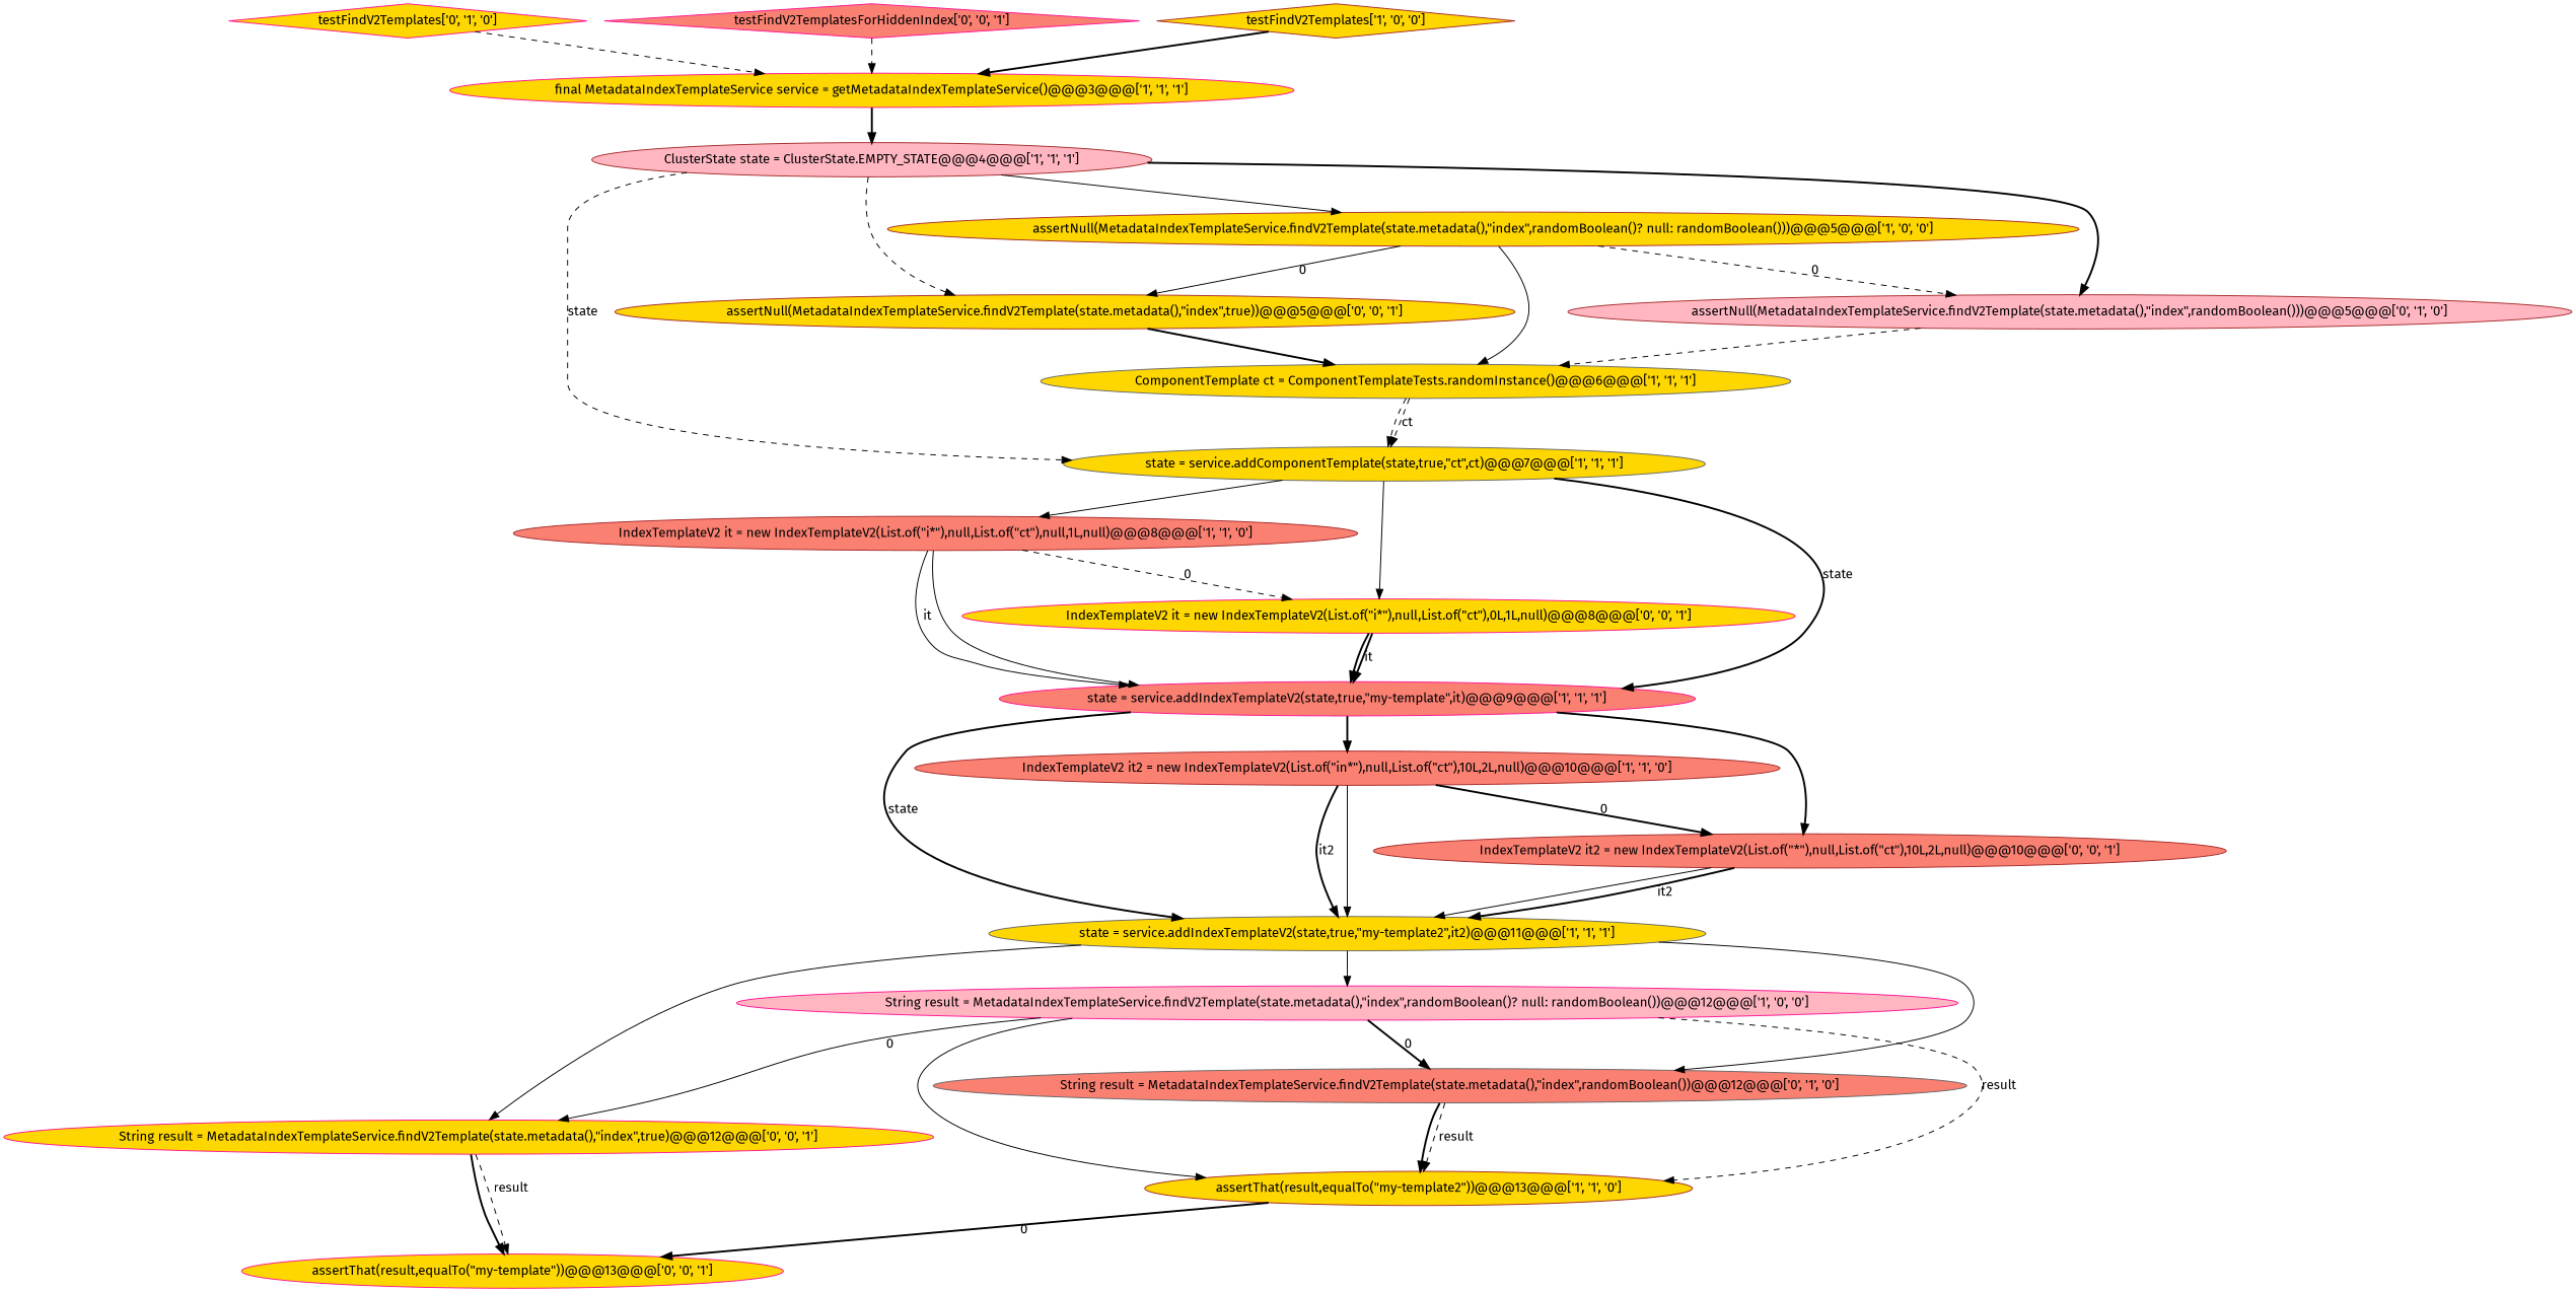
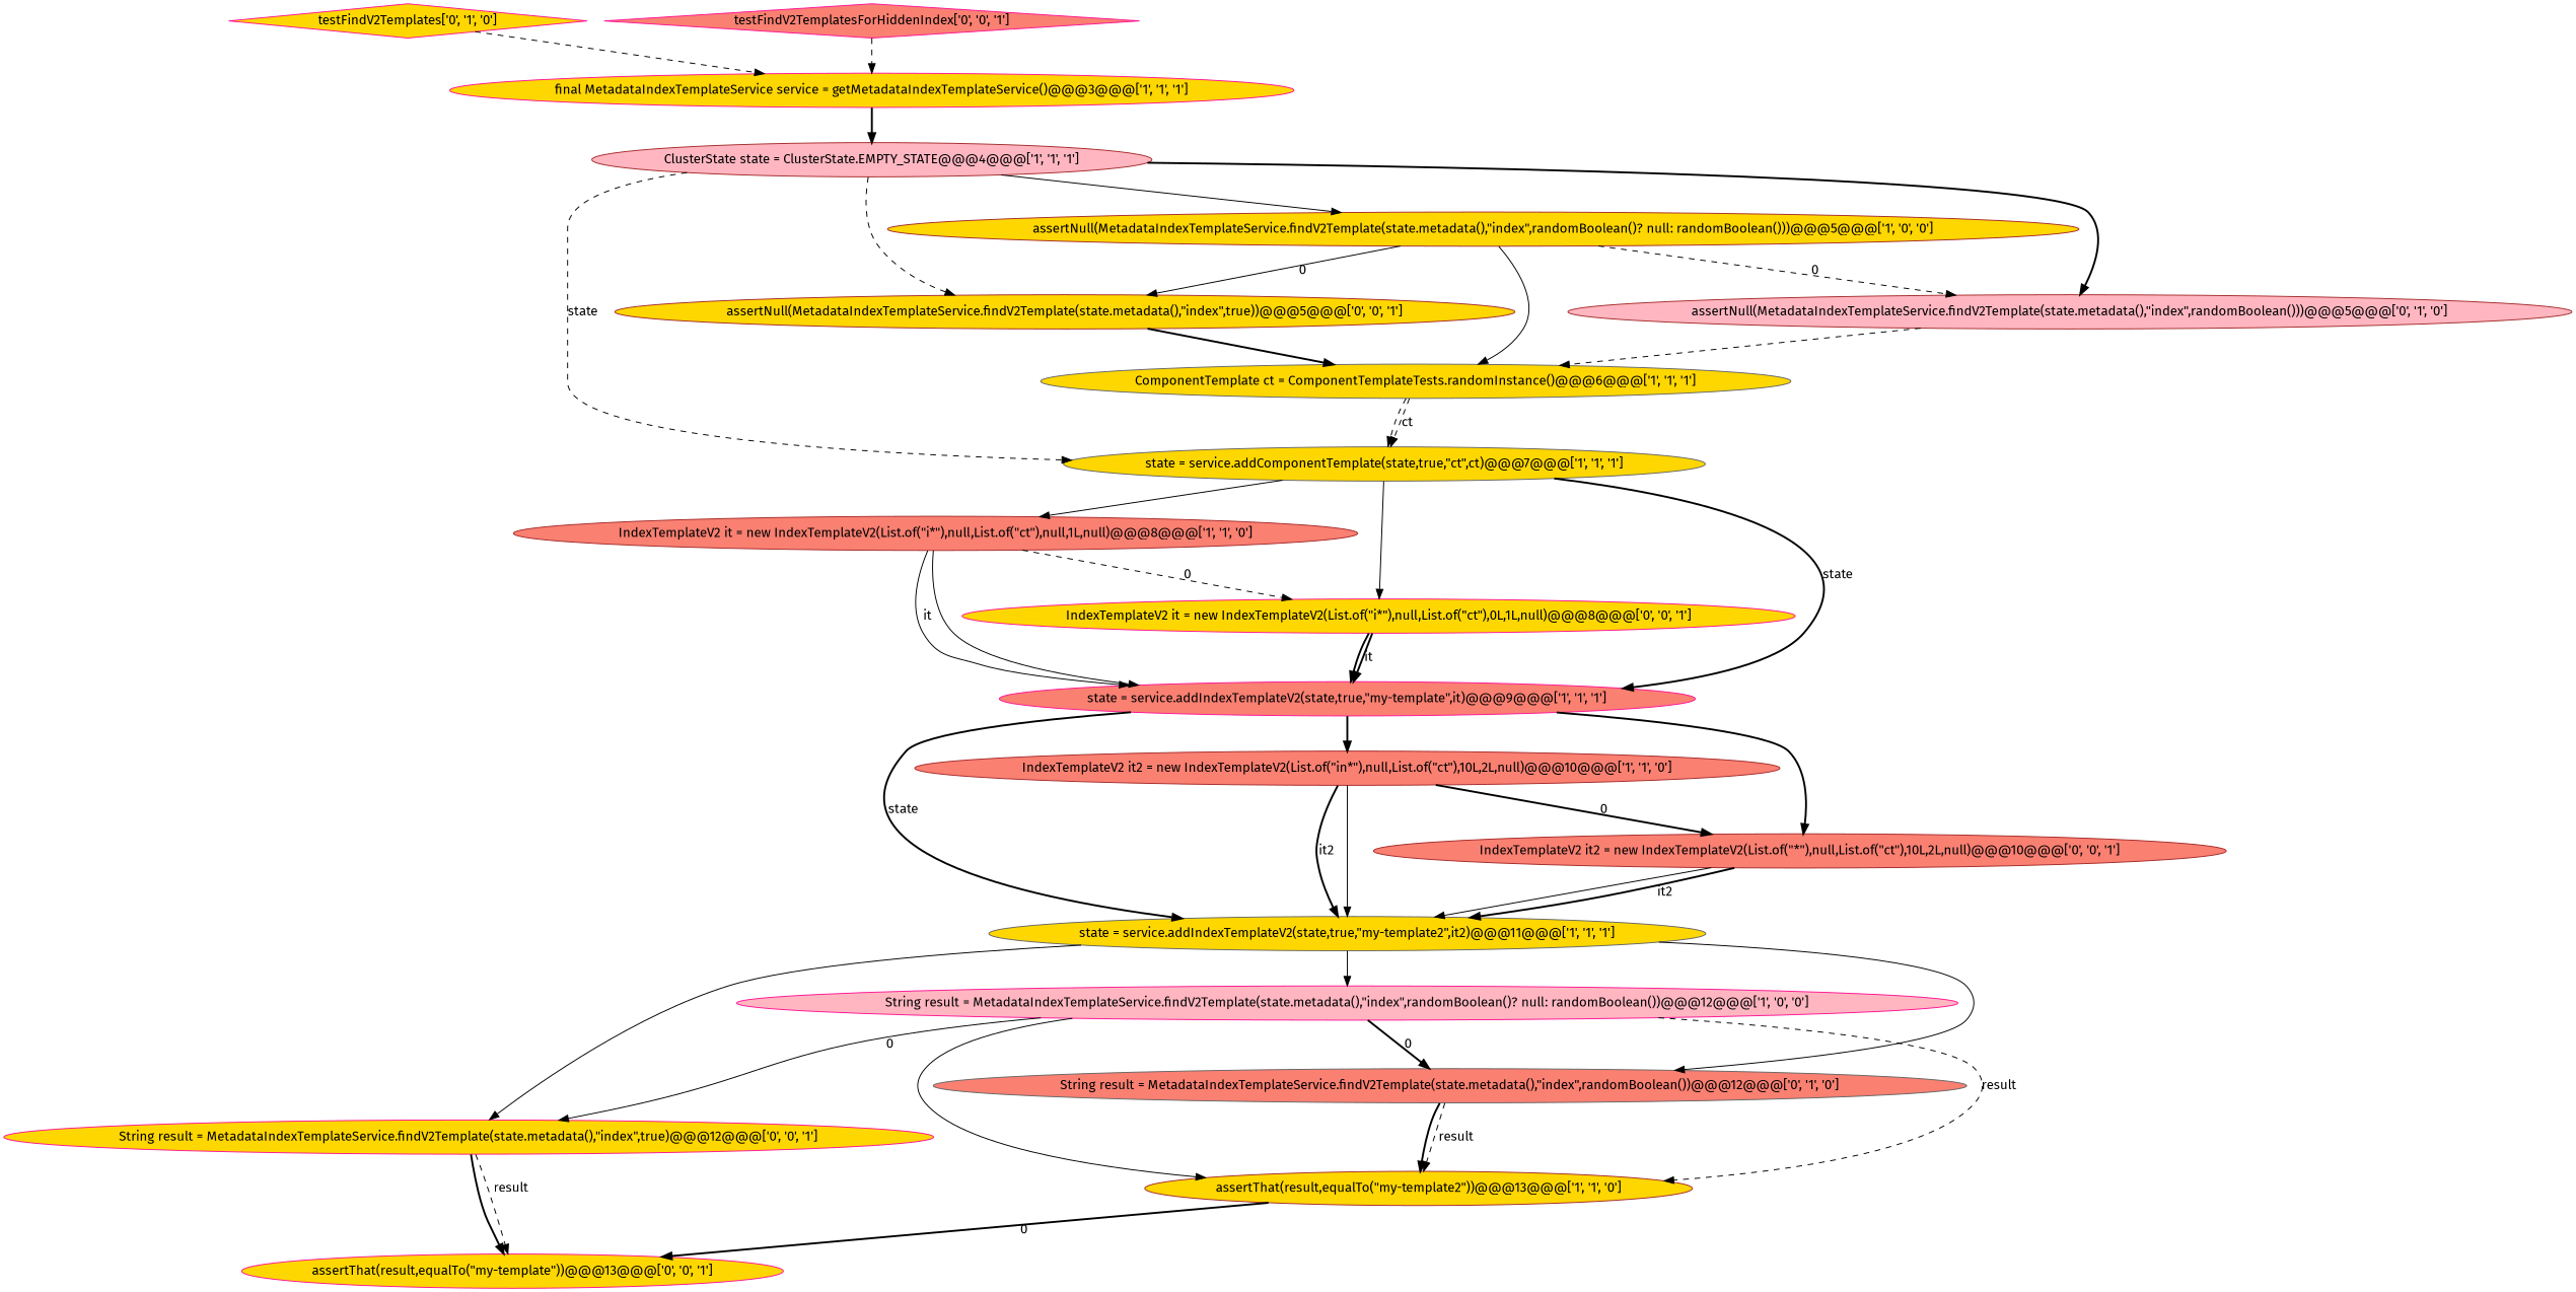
  digraph {
    fontname="Fira Sans"
    node [fillcolor=gold shape=ellipse style=filled color=brown fontname="Fira Sans"]
    edge [style=bold fontname="Fira Sans"]
    n1 [fillcolor=salmon label="IndexTemplateV2 it = new IndexTemplateV2(List.of(\"i*\"),null,List.of(\"ct\"),null,1L,null)@@@8@@@['1', '1', '0']"]
    n2 [label="IndexTemplateV2 it = new IndexTemplateV2(List.of(\"i*\"),null,List.of(\"ct\"),0L,1L,null)@@@8@@@['0', '0', '1']" color=deeppink]
    n3 [fillcolor=salmon label="state = service.addIndexTemplateV2(state,true,\"my-template\",it)@@@9@@@['1', '1', '1']" color=deeppink]
    n4 [label="final MetadataIndexTemplateService service = getMetadataIndexTemplateService()@@@3@@@['1', '1', '1']" color=deeppink]
    n5 [fillcolor=lightpink label="ClusterState state = ClusterState.EMPTY_STATE@@@4@@@['1', '1', '1']"]
    n6 [label="testFindV2Templates['0', '1', '0']" shape=diamond color=deeppink]
    n7 [fillcolor=lightpink label="assertNull(MetadataIndexTemplateService.findV2Template(state.metadata(),\"index\",randomBoolean()))@@@5@@@['0', '1', '0']"]
    n8 [label="ComponentTemplate ct = ComponentTemplateTests.randomInstance()@@@6@@@['1', '1', '1']" color=gray40]
    n9 [fillcolor=salmon label="testFindV2TemplatesForHiddenIndex['0', '0', '1']" shape=diamond color=deeppink]
    n10 [label="assertNull(MetadataIndexTemplateService.findV2Template(state.metadata(),\"index\",true))@@@5@@@['0', '0', '1']"]
    n11 [label="state = service.addComponentTemplate(state,true,\"ct\",ct)@@@7@@@['1', '1', '1']" color=gray40]
    n12 [label="assertNull(MetadataIndexTemplateService.findV2Template(state.metadata(),\"index\",randomBoolean()? null: randomBoolean()))@@@5@@@['1', '0', '0']"]
    n13 [fillcolor=salmon label="IndexTemplateV2 it2 = new IndexTemplateV2(List.of(\"*\"),null,List.of(\"ct\"),10L,2L,null)@@@10@@@['0', '0', '1']"]
    n14 [label="state = service.addIndexTemplateV2(state,true,\"my-template2\",it2)@@@11@@@['1', '1', '1']" color=gray40]
    n15 [fillcolor=salmon label="IndexTemplateV2 it2 = new IndexTemplateV2(List.of(\"in*\"),null,List.of(\"ct\"),10L,2L,null)@@@10@@@['1', '1', '0']"]
-   n16 [label="testFindV2Templates['1', '0', '0']" shape=diamond]
    n17 [label="String result = MetadataIndexTemplateService.findV2Template(state.metadata(),\"index\",true)@@@12@@@['0', '0', '1']" color=deeppink]
    n18 [label="assertThat(result,equalTo(\"my-template\"))@@@13@@@['0', '0', '1']" color=deeppink]
    n19 [fillcolor=lightpink label="String result = MetadataIndexTemplateService.findV2Template(state.metadata(),\"index\",randomBoolean()? null: randomBoolean())@@@12@@@['1', '0', '0']" color=deeppink]
    n20 [fillcolor=salmon label="String result = MetadataIndexTemplateService.findV2Template(state.metadata(),\"index\",randomBoolean())@@@12@@@['0', '1', '0']" color=gray40]
    n21 [label="assertThat(result,equalTo(\"my-template2\"))@@@13@@@['1', '1', '0']"]
    n1 -> n2 [label=0 style=dashed]
    n1 -> n3 [style=solid]
    n1 -> n3 [label=it style=solid]
    n2 -> n3 [label=it]
    n2 -> n3
    n3 -> n13
    n3 -> n14 [label=state]
    n3 -> n15
    n4 -> n5
    n5 -> n7
    n5 -> n10 [style=dashed]
    n5 -> n11 [label=state style=dashed]
    n5 -> n12 [style=solid]
    n6 -> n4 [style=dashed]
    n7 -> n8 [style=dashed]
    n8 -> n11 [style=dashed]
    n8 -> n11 [label=ct style=dashed]
    n9 -> n4 [style=dashed]
    n10 -> n8
    n11 -> n1 [style=solid]
    n11 -> n2 [style=solid]
    n11 -> n3 [label=state]
    n12 -> n7 [label=0 style=dashed]
    n12 -> n8 [style=solid]
    n12 -> n10 [label=0 style=solid]
    n13 -> n14 [style=solid]
    n13 -> n14 [label=it2]
    n14 -> n17 [style=solid]
    n14 -> n19 [style=solid]
    n14 -> n20 [style=solid]
    n15 -> n13 [label=0]
    n15 -> n14 [label=it2]
    n15 -> n14 [style=solid]
-   n16 -> n4
    n17 -> n18 [label=result style=dashed]
    n17 -> n18
    n19 -> n17 [label=0 style=solid]
    n19 -> n20 [label=0]
    n19 -> n21 [label=result style=dashed]
    n19 -> n21 [style=solid]
    n20 -> n21 [label=result style=dashed]
    n20 -> n21
    n21 -> n18 [label=0]
  }
